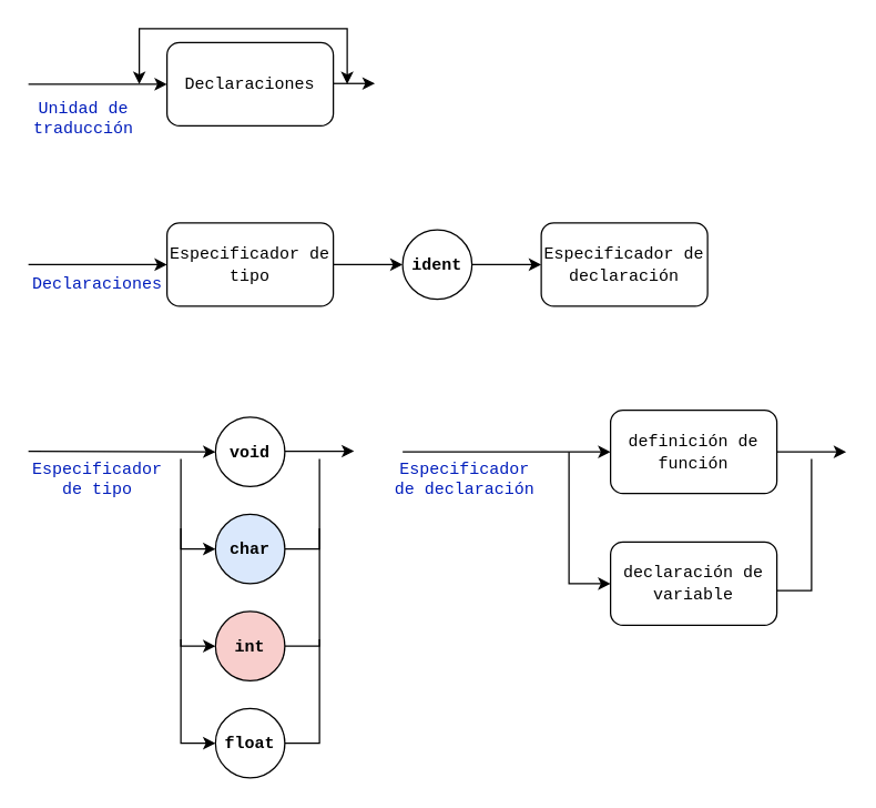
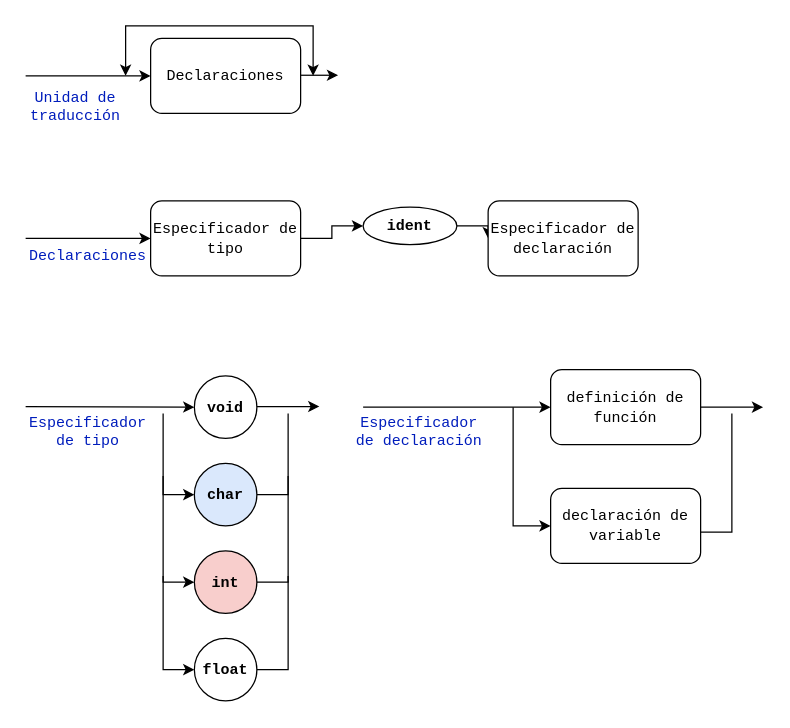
  <mxCell id="0" />
  <mxCell id="1" parent="0" />
  <mxCell id="2" value="&lt;span style=&quot;font-family: &amp;quot;Courier New&amp;quot;;&quot;&gt;Declaraciones&lt;/span&gt;" style="rounded=1;whiteSpace=wrap;html=1;" parent="1" vertex="1"><mxGeometry x="120" y="30" width="120" height="60" as="geometry" /></mxCell>
  <mxCell id="3" value="" style="endArrow=classic;html=1;rounded=0;entryX=0;entryY=0.5;entryDx=0;entryDy=0;" parent="1" target="2" edge="1"><mxGeometry width="50" height="50" relative="1" as="geometry"><mxPoint x="20" y="60" as="sourcePoint" /><mxPoint x="120" y="60" as="targetPoint" /></mxGeometry></mxCell>
  <mxCell id="4" value="" style="endArrow=classic;html=1;rounded=0;entryX=0;entryY=0.5;entryDx=0;entryDy=0;" parent="1" edge="1"><mxGeometry width="50" height="50" relative="1" as="geometry"><mxPoint x="240" y="59.5" as="sourcePoint" /><mxPoint x="270" y="59.5" as="targetPoint" /></mxGeometry></mxCell>
  <mxCell id="5" value="" style="endArrow=classic;startArrow=classic;html=1;rounded=0;" parent="1" edge="1"><mxGeometry width="50" height="50" relative="1" as="geometry"><mxPoint x="100" y="60" as="sourcePoint" /><mxPoint x="250" y="60" as="targetPoint" /><Array as="points"><mxPoint x="100" y="20" /><mxPoint x="170" y="20" /><mxPoint x="250" y="20" /></Array></mxGeometry></mxCell>
  <mxCell id="6" value="Unidad de traducción" style="text;html=1;align=center;verticalAlign=middle;whiteSpace=wrap;rounded=0;fontFamily=Courier New;fontStyle=0;fontColor=#001DBC;" parent="1" vertex="1"><mxGeometry x="30" y="70" width="60" height="30" as="geometry" /></mxCell>
  <mxCell id="7" value="Declaraciones" style="text;html=1;align=center;verticalAlign=middle;whiteSpace=wrap;rounded=0;fontFamily=Courier New;fontColor=#001DBC;" parent="1" vertex="1"><mxGeometry x="40" y="190" width="60" height="30" as="geometry" /></mxCell>
  <mxCell id="8" value="" style="endArrow=classic;html=1;rounded=0;entryX=0;entryY=0.5;entryDx=0;entryDy=0;" parent="1" edge="1"><mxGeometry width="50" height="50" relative="1" as="geometry"><mxPoint x="20" y="190" as="sourcePoint" /><mxPoint x="120" y="190" as="targetPoint" /></mxGeometry></mxCell>
  <mxCell id="9" style="edgeStyle=orthogonalEdgeStyle;rounded=0;orthogonalLoop=1;jettySize=auto;html=1;exitX=1;exitY=0.5;exitDx=0;exitDy=0;entryX=0;entryY=0.5;entryDx=0;entryDy=0;" parent="1" source="10" target="12" edge="1"><mxGeometry relative="1" as="geometry" /></mxCell>
  <mxCell id="10" value="&lt;span style=&quot;font-family: &amp;quot;Courier New&amp;quot;;&quot;&gt;Especificador de tipo&lt;/span&gt;" style="rounded=1;whiteSpace=wrap;html=1;" parent="1" vertex="1"><mxGeometry x="120" y="160" width="120" height="60" as="geometry" /></mxCell>
  <mxCell id="11" style="edgeStyle=orthogonalEdgeStyle;rounded=0;orthogonalLoop=1;jettySize=auto;html=1;exitX=1;exitY=0.5;exitDx=0;exitDy=0;entryX=0;entryY=0.5;entryDx=0;entryDy=0;" parent="1" source="12" target="13" edge="1"><mxGeometry relative="1" as="geometry"><mxPoint x="370" y="190" as="targetPoint" /></mxGeometry></mxCell>
- <mxCell id="12" value="&lt;b&gt;&lt;font face=&quot;Courier New&quot;&gt;ident&lt;/font&gt;&lt;/b&gt;" style="ellipse;whiteSpace=wrap;html=1;" parent="1" vertex="1"><mxGeometry x="290" y="165" width="50" height="50" as="geometry" /></mxCell>
+ <mxCell id="12" value="&lt;b&gt;&lt;font face=&quot;Courier New&quot;&gt;ident&lt;/font&gt;&lt;/b&gt;" style="ellipse;whiteSpace=wrap;html=1;" parent="1" vertex="1"><mxGeometry x="290" y="165" width="75" height="30" as="geometry" /></mxCell>
  <mxCell id="13" value="&lt;span style=&quot;font-family: &amp;quot;Courier New&amp;quot;;&quot;&gt;Especificador de declaración&lt;/span&gt;" style="rounded=1;whiteSpace=wrap;html=1;" parent="1" vertex="1"><mxGeometry x="390" y="160" width="120" height="60" as="geometry" /></mxCell>
  <mxCell id="14" value="&lt;b&gt;&lt;font face=&quot;Courier New&quot;&gt;void&lt;/font&gt;&lt;/b&gt;" style="ellipse;whiteSpace=wrap;html=1;" parent="1" vertex="1"><mxGeometry x="155" y="300" width="50" height="50" as="geometry" /></mxCell>
  <mxCell id="15" value="&lt;b&gt;&lt;font face=&quot;Courier New&quot;&gt;char&lt;/font&gt;&lt;/b&gt;" style="ellipse;whiteSpace=wrap;html=1;fillColor=#dae8fc;" parent="1" vertex="1"><mxGeometry x="155" y="370" width="50" height="50" as="geometry" /></mxCell>
  <mxCell id="16" value="&lt;b&gt;&lt;font face=&quot;Courier New&quot;&gt;int&lt;/font&gt;&lt;/b&gt;" style="ellipse;whiteSpace=wrap;html=1;fillColor=#f8cecc;" parent="1" vertex="1"><mxGeometry x="155" y="440" width="50" height="50" as="geometry" /></mxCell>
  <mxCell id="17" value="&lt;b&gt;&lt;font face=&quot;Courier New&quot;&gt;float&lt;/font&gt;&lt;/b&gt;" style="ellipse;whiteSpace=wrap;html=1;" parent="1" vertex="1"><mxGeometry x="155" y="510" width="50" height="50" as="geometry" /></mxCell>
  <mxCell id="18" value="" style="endArrow=classic;html=1;rounded=0;entryX=0;entryY=0.5;entryDx=0;entryDy=0;" parent="1" target="14" edge="1"><mxGeometry width="50" height="50" relative="1" as="geometry"><mxPoint x="20" y="324.5" as="sourcePoint" /><mxPoint x="140" y="324.5" as="targetPoint" /></mxGeometry></mxCell>
  <mxCell id="19" value="Especificador de tipo" style="text;html=1;align=center;verticalAlign=middle;whiteSpace=wrap;rounded=0;fontFamily=Courier New;fontColor=#001DBC;" parent="1" vertex="1"><mxGeometry x="40" y="330" width="60" height="30" as="geometry" /></mxCell>
  <mxCell id="20" value="" style="endArrow=classic;html=1;rounded=0;entryX=0;entryY=0.5;entryDx=0;entryDy=0;" parent="1" target="15" edge="1"><mxGeometry width="50" height="50" relative="1" as="geometry"><mxPoint x="130" y="330" as="sourcePoint" /><mxPoint x="360" y="280" as="targetPoint" /><Array as="points"><mxPoint x="130" y="395" /></Array></mxGeometry></mxCell>
  <mxCell id="21" value="" style="endArrow=classic;html=1;rounded=0;entryX=0;entryY=0.5;entryDx=0;entryDy=0;" parent="1" edge="1"><mxGeometry width="50" height="50" relative="1" as="geometry"><mxPoint x="130" y="380" as="sourcePoint" /><mxPoint x="155" y="465" as="targetPoint" /><Array as="points"><mxPoint x="130" y="465" /></Array></mxGeometry></mxCell>
  <mxCell id="22" value="" style="endArrow=classic;html=1;rounded=0;entryX=0;entryY=0.5;entryDx=0;entryDy=0;" parent="1" edge="1"><mxGeometry width="50" height="50" relative="1" as="geometry"><mxPoint x="130" y="460" as="sourcePoint" /><mxPoint x="155" y="535" as="targetPoint" /><Array as="points"><mxPoint x="130" y="535" /></Array></mxGeometry></mxCell>
  <mxCell id="23" style="edgeStyle=orthogonalEdgeStyle;rounded=0;orthogonalLoop=1;jettySize=auto;html=1;exitX=1;exitY=0.5;exitDx=0;exitDy=0;entryX=0;entryY=0.5;entryDx=0;entryDy=0;" parent="1" edge="1"><mxGeometry relative="1" as="geometry"><mxPoint x="205" y="324.5" as="sourcePoint" /><mxPoint x="255" y="324.5" as="targetPoint" /></mxGeometry></mxCell>
  <mxCell id="24" value="" style="endArrow=none;html=1;rounded=0;exitX=1;exitY=0.5;exitDx=0;exitDy=0;" parent="1" source="15" edge="1"><mxGeometry width="50" height="50" relative="1" as="geometry"><mxPoint x="310" y="330" as="sourcePoint" /><mxPoint x="230" y="330" as="targetPoint" /><Array as="points"><mxPoint x="230" y="395" /></Array></mxGeometry></mxCell>
  <mxCell id="25" value="" style="endArrow=none;html=1;rounded=0;exitX=1;exitY=0.5;exitDx=0;exitDy=0;" parent="1" edge="1"><mxGeometry width="50" height="50" relative="1" as="geometry"><mxPoint x="205" y="465" as="sourcePoint" /><mxPoint x="230" y="380" as="targetPoint" /><Array as="points"><mxPoint x="230" y="465" /></Array></mxGeometry></mxCell>
  <mxCell id="26" value="" style="endArrow=none;html=1;rounded=0;exitX=1;exitY=0.5;exitDx=0;exitDy=0;" parent="1" edge="1"><mxGeometry width="50" height="50" relative="1" as="geometry"><mxPoint x="205" y="535" as="sourcePoint" /><mxPoint x="230" y="460" as="targetPoint" /><Array as="points"><mxPoint x="230" y="535" /></Array></mxGeometry></mxCell>
  <mxCell id="27" value="Especificador de d&lt;span style=&quot;background-color: initial;&quot;&gt;eclaración&lt;/span&gt;" style="text;html=1;align=center;verticalAlign=middle;whiteSpace=wrap;rounded=0;fontFamily=Courier New;fontColor=#001DBC;" parent="1" vertex="1"><mxGeometry x="280" y="330" width="110" height="30" as="geometry" /></mxCell>
  <mxCell id="28" value="" style="endArrow=classic;html=1;rounded=0;entryX=0;entryY=0.5;entryDx=0;entryDy=0;" parent="1" target="30" edge="1"><mxGeometry width="50" height="50" relative="1" as="geometry"><mxPoint x="290" y="325" as="sourcePoint" /><mxPoint x="390" y="325" as="targetPoint" /></mxGeometry></mxCell>
  <mxCell id="29" style="edgeStyle=orthogonalEdgeStyle;rounded=0;orthogonalLoop=1;jettySize=auto;html=1;exitX=1;exitY=0.5;exitDx=0;exitDy=0;" parent="1" source="30" edge="1"><mxGeometry relative="1" as="geometry"><mxPoint x="610" y="325" as="targetPoint" /></mxGeometry></mxCell>
  <mxCell id="30" value="&lt;span style=&quot;font-family: &amp;quot;Courier New&amp;quot;;&quot;&gt;definición de función&lt;/span&gt;" style="rounded=1;whiteSpace=wrap;html=1;" parent="1" vertex="1"><mxGeometry x="440" y="295" width="120" height="60" as="geometry" /></mxCell>
  <mxCell id="31" value="&lt;span style=&quot;font-family: &amp;quot;Courier New&amp;quot;;&quot;&gt;declaración de variable&lt;/span&gt;" style="rounded=1;whiteSpace=wrap;html=1;" parent="1" vertex="1"><mxGeometry x="440" y="390" width="120" height="60" as="geometry" /></mxCell>
  <mxCell id="32" value="" style="endArrow=classic;html=1;rounded=0;entryX=0;entryY=0.5;entryDx=0;entryDy=0;" parent="1" target="31" edge="1"><mxGeometry width="50" height="50" relative="1" as="geometry"><mxPoint x="410" y="325" as="sourcePoint" /><mxPoint x="435" y="390" as="targetPoint" /><Array as="points"><mxPoint x="410" y="420" /></Array></mxGeometry></mxCell>
  <mxCell id="33" value="" style="endArrow=none;html=1;rounded=0;exitX=1;exitY=0.5;exitDx=0;exitDy=0;" parent="1" edge="1"><mxGeometry width="50" height="50" relative="1" as="geometry"><mxPoint x="560" y="425" as="sourcePoint" /><mxPoint x="585" y="330" as="targetPoint" /><Array as="points"><mxPoint x="585" y="425" /></Array></mxGeometry></mxCell>
